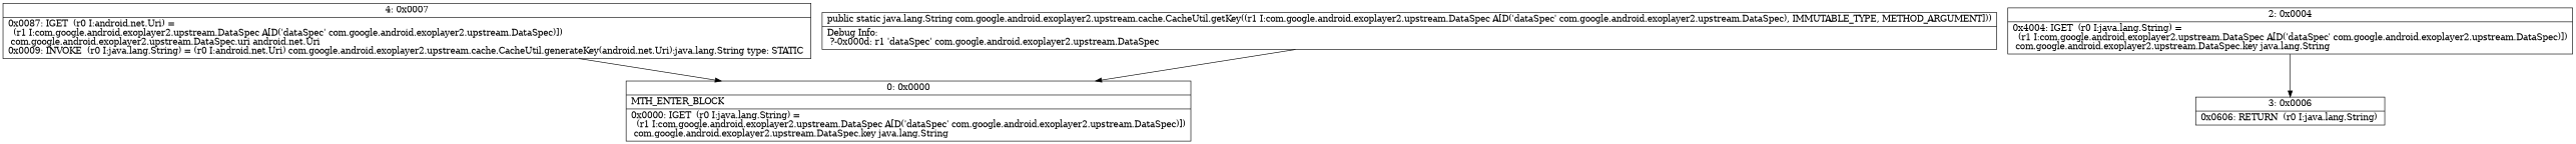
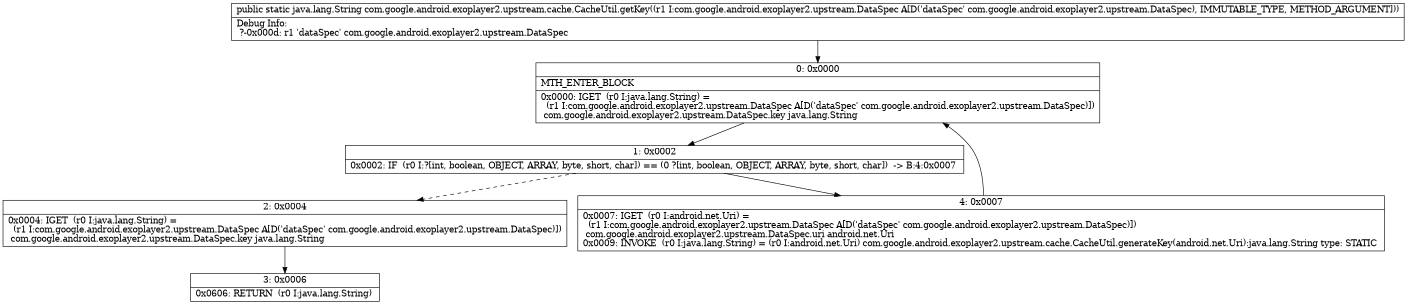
  digraph {
    node [shape=record]
    n1 [label="{0\:\ 0x0000|MTH_ENTER_BLOCK\l|0x0000: IGET  (r0 I:java.lang.String) = \l  (r1 I:com.google.android.exoplayer2.upstream.DataSpec A[D('dataSpec' com.google.android.exoplayer2.upstream.DataSpec)])\l com.google.android.exoplayer2.upstream.DataSpec.key java.lang.String \l}"]
-   n3 [label="{2\:\ 0x0004|0x4004: IGET  (r0 I:java.lang.String) = \l  (r1 I:com.google.android.exoplayer2.upstream.DataSpec A[D('dataSpec' com.google.android.exoplayer2.upstream.DataSpec)])\l com.google.android.exoplayer2.upstream.DataSpec.key java.lang.String \l}"]
-   n4 [label="{4\:\ 0x0007|0x0087: IGET  (r0 I:android.net.Uri) = \l  (r1 I:com.google.android.exoplayer2.upstream.DataSpec A[D('dataSpec' com.google.android.exoplayer2.upstream.DataSpec)])\l com.google.android.exoplayer2.upstream.DataSpec.uri android.net.Uri \l0x0009: INVOKE  (r0 I:java.lang.String) = (r0 I:android.net.Uri) com.google.android.exoplayer2.upstream.cache.CacheUtil.generateKey(android.net.Uri):java.lang.String type: STATIC \l}"]
+   n2 [label="{1\:\ 0x0002|0x0002: IF  (r0 I:?[int, boolean, OBJECT, ARRAY, byte, short, char]) == (0 ?[int, boolean, OBJECT, ARRAY, byte, short, char])  \-\> B:4:0x0007 \l}"]
+   n3 [label="{2\:\ 0x0004|0x0004: IGET  (r0 I:java.lang.String) = \l  (r1 I:com.google.android.exoplayer2.upstream.DataSpec A[D('dataSpec' com.google.android.exoplayer2.upstream.DataSpec)])\l com.google.android.exoplayer2.upstream.DataSpec.key java.lang.String \l}"]
+   n4 [label="{4\:\ 0x0007|0x0007: IGET  (r0 I:android.net.Uri) = \l  (r1 I:com.google.android.exoplayer2.upstream.DataSpec A[D('dataSpec' com.google.android.exoplayer2.upstream.DataSpec)])\l com.google.android.exoplayer2.upstream.DataSpec.uri android.net.Uri \l0x0009: INVOKE  (r0 I:java.lang.String) = (r0 I:android.net.Uri) com.google.android.exoplayer2.upstream.cache.CacheUtil.generateKey(android.net.Uri):java.lang.String type: STATIC \l}"]
    n5 [label="{3\:\ 0x0006|0x0606: RETURN  (r0 I:java.lang.String) \l}"]
    n6 [label="{public static java.lang.String com.google.android.exoplayer2.upstream.cache.CacheUtil.getKey((r1 I:com.google.android.exoplayer2.upstream.DataSpec A[D('dataSpec' com.google.android.exoplayer2.upstream.DataSpec), IMMUTABLE_TYPE, METHOD_ARGUMENT]))  | Debug Info:\l  ?\-0x000d: r1 'dataSpec' com.google.android.exoplayer2.upstream.DataSpec\l}"]
+   n1 -> n2
+   n2 -> n3 [style=dashed]
+   n2 -> n4
    n3 -> n5
    n4 -> n1
    n6 -> n1
  }
